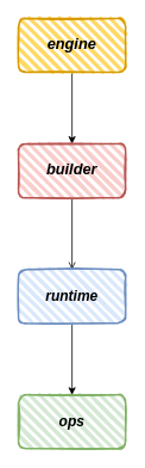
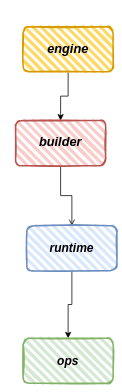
  <mxCell id="0" />
  <mxCell id="1" parent="0" />
  <mxCell id="2" value="" style="edgeStyle=orthogonalEdgeStyle;rounded=0;orthogonalLoop=1;jettySize=auto;html=1;" edge="1" parent="1" source="3" target="5"><mxGeometry relative="1" as="geometry" /></mxCell>
- <mxCell id="3" value="&lt;b&gt;&lt;i&gt;&lt;font style=&quot;font-size: 17px&quot;&gt;engine&lt;/font&gt;&lt;/i&gt;&lt;/b&gt;" style="rounded=1;whiteSpace=wrap;html=1;strokeWidth=2;fillWeight=4;hachureGap=8;hachureAngle=45;sketch=1;strokeColor=#d79b00;fillColor=#FFD966;" vertex="1" parent="1"><mxGeometry x="20" y="20" width="120" height="60" as="geometry" /></mxCell>
+ <mxCell id="3" value="&lt;b&gt;&lt;i&gt;&lt;font style=&quot;font-size: 17px&quot;&gt;engine&lt;/font&gt;&lt;/i&gt;&lt;/b&gt;" style="rounded=1;whiteSpace=wrap;html=1;strokeWidth=2;fillWeight=4;hachureGap=8;hachureAngle=45;sketch=1;strokeColor=#d79b00;fillColor=#FFD966;" vertex="1" parent="1"><mxGeometry x="30" y="35" width="120" height="60" as="geometry" /></mxCell>
  <mxCell id="4" value="" style="edgeStyle=orthogonalEdgeStyle;rounded=0;orthogonalLoop=1;jettySize=auto;html=1;endArrow=open;" edge="1" parent="1" source="5" target="7"><mxGeometry relative="1" as="geometry" /></mxCell>
  <mxCell id="5" value="&lt;b&gt;&lt;i&gt;&lt;font style=&quot;font-size: 17px&quot;&gt;builder&lt;/font&gt;&lt;/i&gt;&lt;/b&gt;" style="rounded=1;whiteSpace=wrap;html=1;strokeWidth=2;fillWeight=4;hachureGap=8;hachureAngle=45;sketch=1;fillColor=#f8cecc;strokeColor=#b85450;" vertex="1" parent="1"><mxGeometry x="20" y="160" width="120" height="60" as="geometry" /></mxCell>
  <mxCell id="6" value="" style="edgeStyle=orthogonalEdgeStyle;rounded=0;orthogonalLoop=1;jettySize=auto;html=1;" edge="1" parent="1" source="7" target="8"><mxGeometry relative="1" as="geometry" /></mxCell>
- <mxCell id="7" value="&lt;b&gt;&lt;i&gt;&lt;font style=&quot;font-size: 16px&quot;&gt;runtime&lt;/font&gt;&lt;/i&gt;&lt;/b&gt;" style="rounded=1;whiteSpace=wrap;html=1;strokeWidth=2;fillWeight=4;hachureGap=8;hachureAngle=45;sketch=1;fillColor=#dae8fc;strokeColor=#6c8ebf;" vertex="1" parent="1"><mxGeometry x="20" y="300" width="120" height="60" as="geometry" /></mxCell>
- <mxCell id="8" value="&lt;b&gt;&lt;i&gt;&lt;font style=&quot;font-size: 16px&quot;&gt;ops&lt;/font&gt;&lt;/i&gt;&lt;/b&gt;" style="rounded=1;whiteSpace=wrap;html=1;strokeWidth=2;fillWeight=4;hachureGap=8;hachureAngle=45;sketch=1;fillColor=#d5e8d4;strokeColor=#82b366;" vertex="1" parent="1"><mxGeometry x="20" y="440" width="120" height="60" as="geometry" /></mxCell>
+ <mxCell id="7" value="&lt;b&gt;&lt;i&gt;&lt;font style=&quot;font-size: 16px&quot;&gt;runtime&lt;/font&gt;&lt;/i&gt;&lt;/b&gt;" style="rounded=1;whiteSpace=wrap;html=1;strokeWidth=2;fillWeight=4;hachureGap=8;hachureAngle=45;sketch=1;fillColor=#dae8fc;strokeColor=#6c8ebf;" vertex="1" parent="1"><mxGeometry x="35" y="300" width="120" height="60" as="geometry" /></mxCell>
+ <mxCell id="8" value="&lt;b&gt;&lt;i&gt;&lt;font style=&quot;font-size: 16px&quot;&gt;ops&lt;/font&gt;&lt;/i&gt;&lt;/b&gt;" style="rounded=1;whiteSpace=wrap;html=1;strokeWidth=2;fillWeight=4;hachureGap=8;hachureAngle=45;sketch=1;fillColor=#d5e8d4;strokeColor=#82b366;" vertex="1" parent="1"><mxGeometry x="30" y="450" width="120" height="60" as="geometry" /></mxCell>
